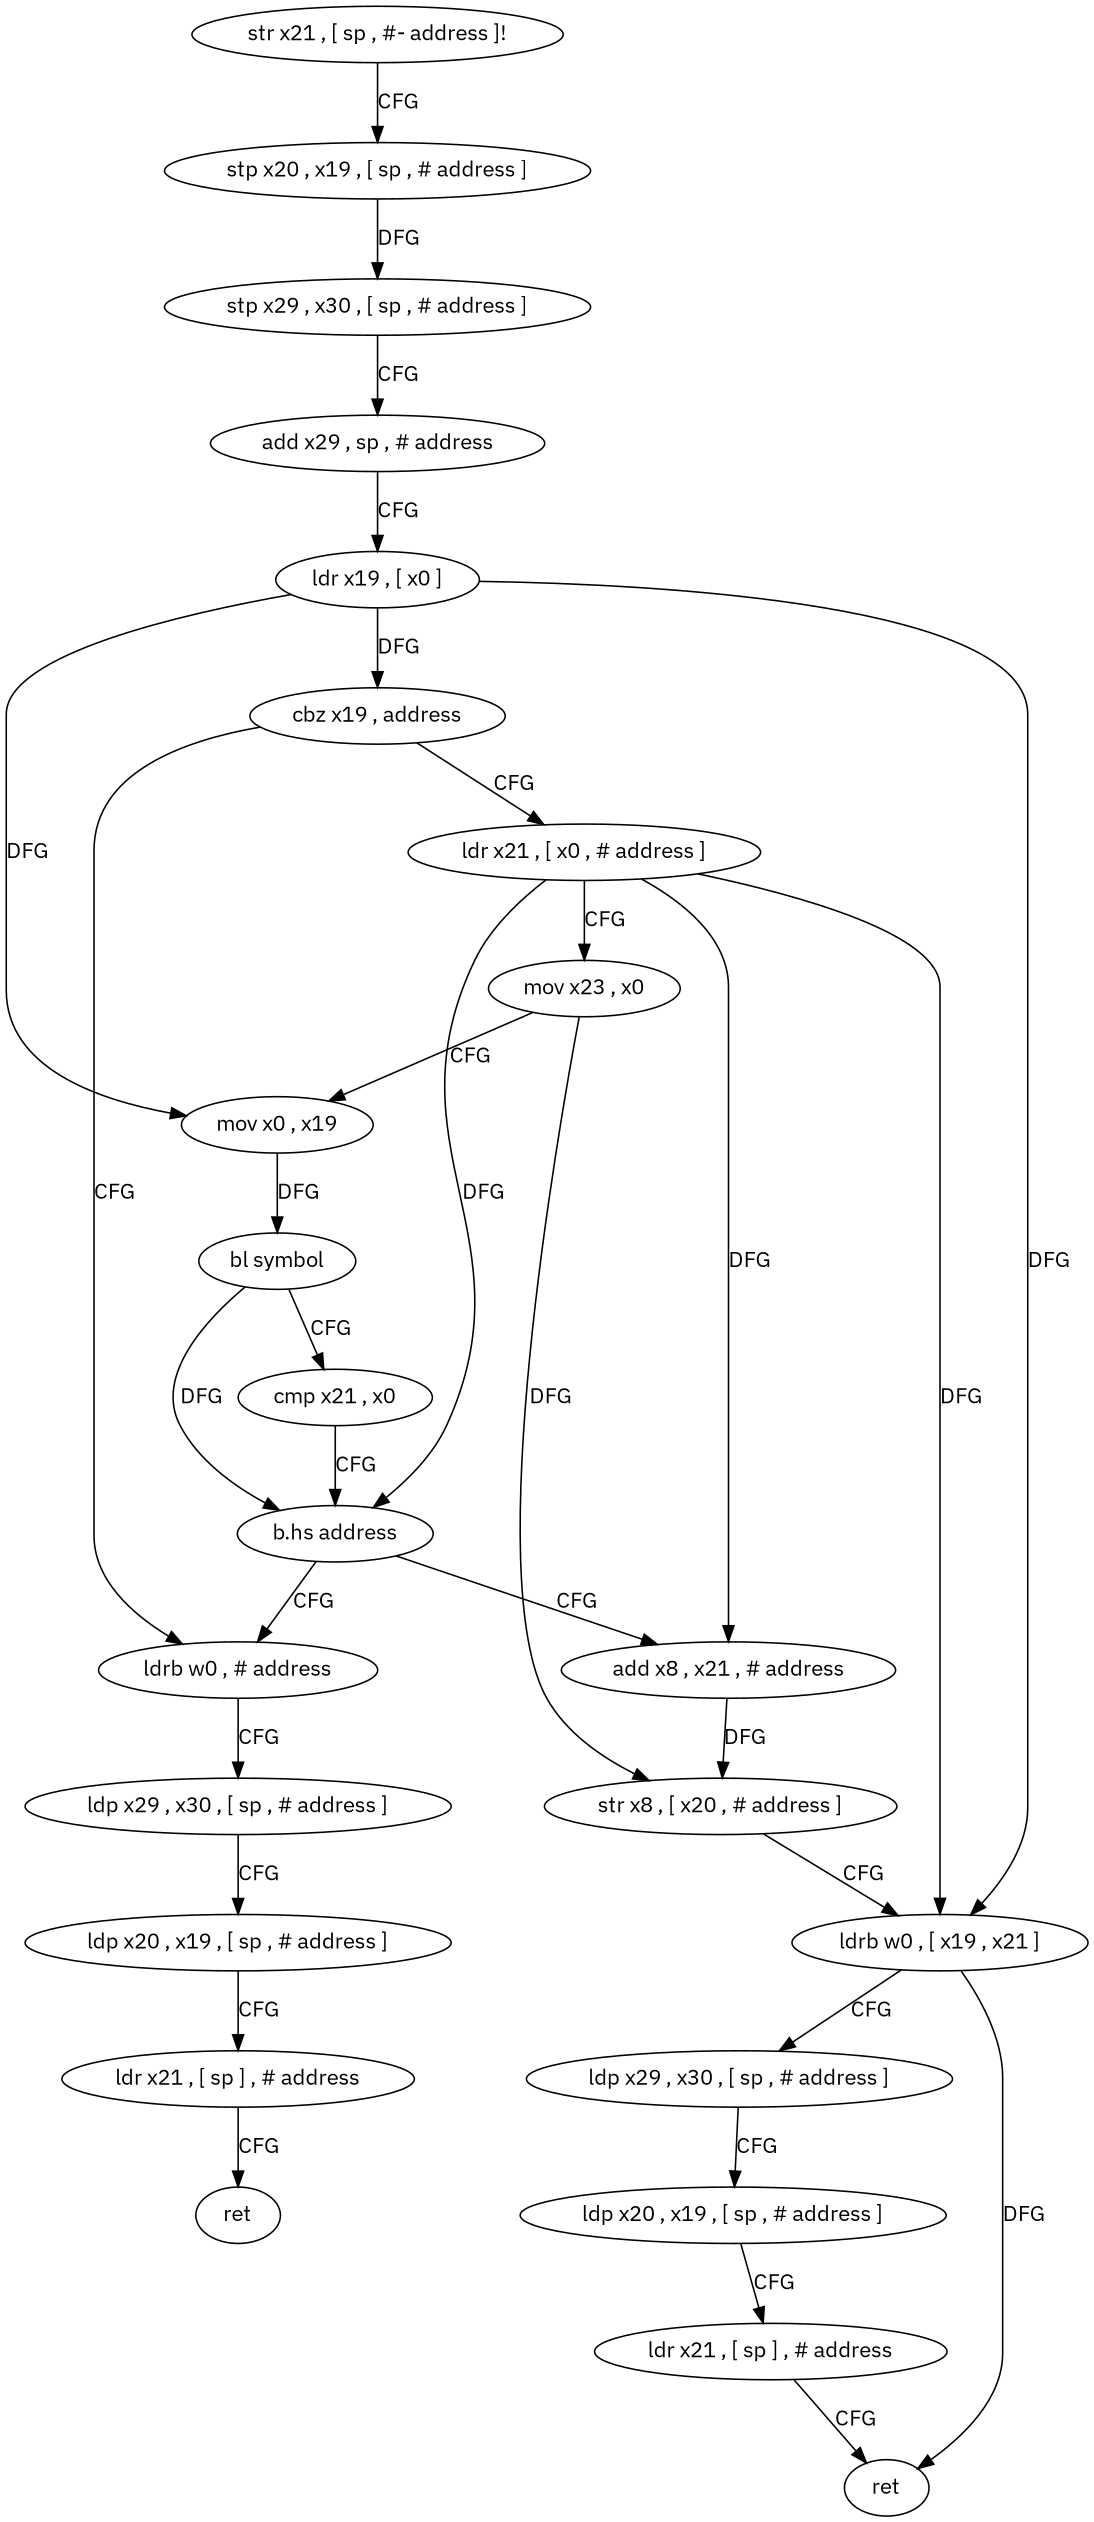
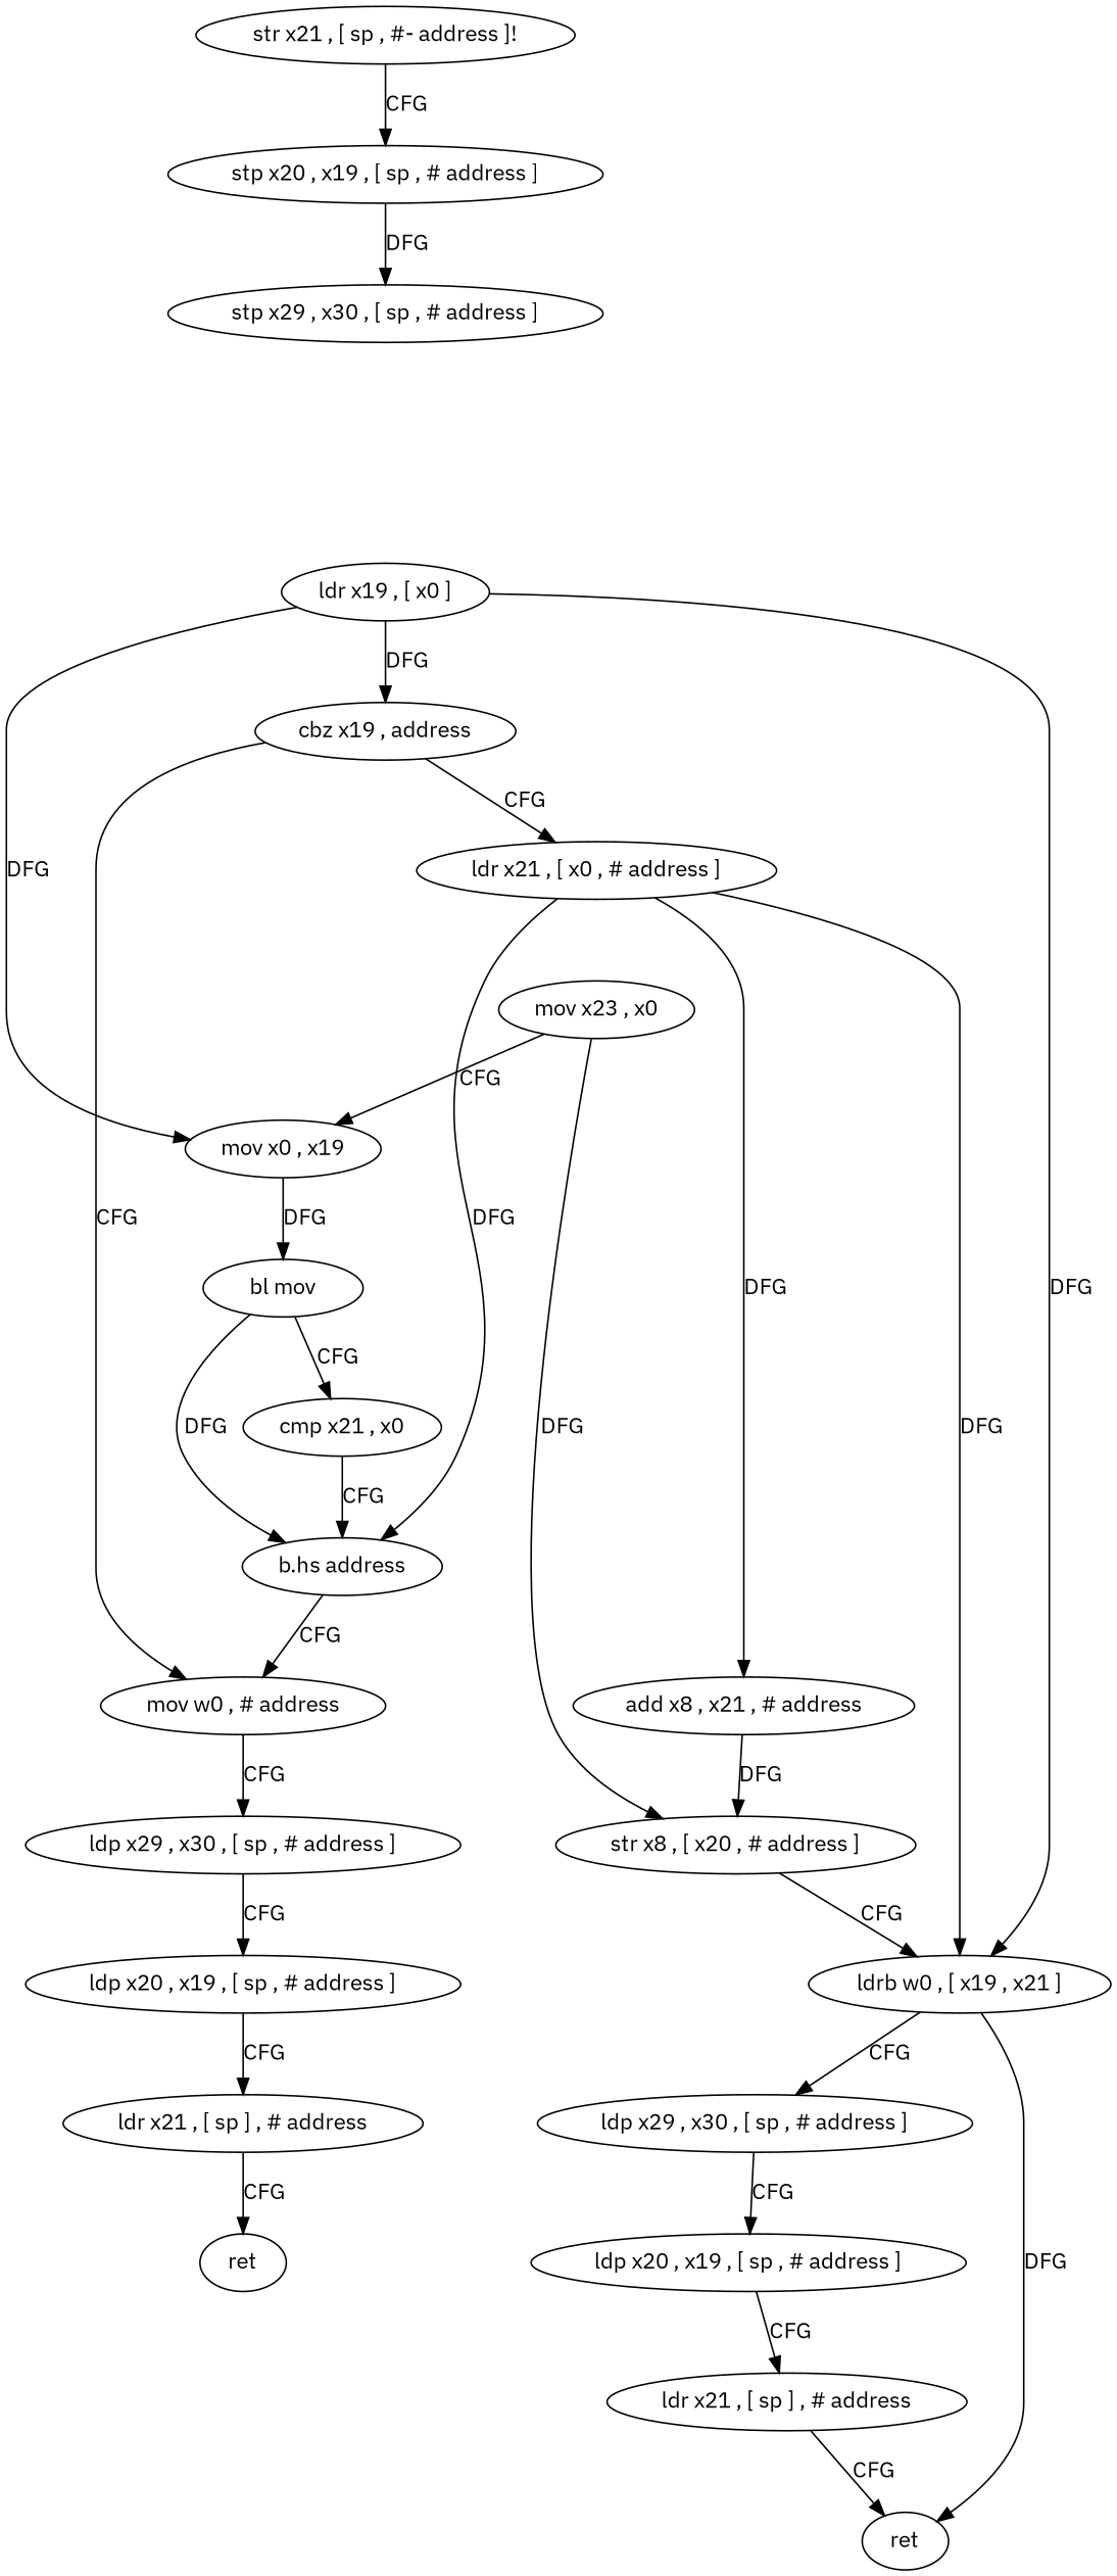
  digraph {
    fontname="IBM Plex Sans"
    node [fontname="IBM Plex Sans"]
    edge [fontname="IBM Plex Sans"]
    n1 [label="str x21 , [ sp , #- address ]!"]
    n2 [label="stp x20 , x19 , [ sp , # address ]"]
    n3 [label="stp x29 , x30 , [ sp , # address ]"]
-   n4 [label="add x29 , sp , # address"]
    n5 [label="ldr x19 , [ x0 ]"]
    n6 [label="cbz x19 , address"]
    n7 [label="mov x0 , x19"]
    n8 [label="ldrb w0 , [ x19 , x21 ]"]
-   n9 [label="ldrb w0 , # address"]
+   n9 [label="mov w0 , # address"]
    n10 [label="ldr x21 , [ x0 , # address ]"]
-   n11 [label="bl symbol"]
+   n11 [label="bl mov"]
    n12 [label="ldp x29 , x30 , [ sp , # address ]"]
    n13 [label=ret]
    n14 [label="ldp x29 , x30 , [ sp , # address ]"]
    n15 [label="mov x23 , x0"]
    n16 [label="b.hs address"]
    n17 [label="add x8 , x21 , # address"]
    n18 [label="ldp x20 , x19 , [ sp , # address ]"]
    n19 [label="str x8 , [ x20 , # address ]"]
    n20 [label="ldr x21 , [ sp ] , # address"]
    n21 [label=ret]
    n22 [label="cmp x21 , x0"]
    n23 [label="ldp x20 , x19 , [ sp , # address ]"]
    n24 [label="ldr x21 , [ sp ] , # address"]
    n1 -> n2 [label=CFG]
    n2 -> n3 [label=DFG]
-   n3 -> n4 [label=CFG]
-   n4 -> n5 [label=CFG]
    n5 -> n6 [label=DFG]
    n5 -> n7 [label=DFG]
    n5 -> n8 [label=DFG]
    n6 -> n9 [label=CFG]
    n6 -> n10 [label=CFG]
    n7 -> n11 [label=DFG]
    n8 -> n12 [label=CFG]
    n8 -> n13 [label=DFG]
    n9 -> n14 [label=CFG]
    n10 -> n8 [label=DFG]
-   n10 -> n15 [label=CFG]
    n10 -> n16 [label=DFG]
    n10 -> n17 [label=DFG]
    n11 -> n16 [label=DFG]
    n11 -> n22 [label=CFG]
    n12 -> n23 [label=CFG]
    n14 -> n18 [label=CFG]
    n15 -> n7 [label=CFG]
    n15 -> n19 [label=DFG]
    n16 -> n9 [label=CFG]
-   n16 -> n17 [label=CFG]
    n17 -> n19 [label=DFG]
    n18 -> n20 [label=CFG]
    n19 -> n8 [label=CFG]
    n20 -> n21 [label=CFG]
    n22 -> n16 [label=CFG]
    n23 -> n24 [label=CFG]
    n24 -> n13 [label=CFG]
  }
